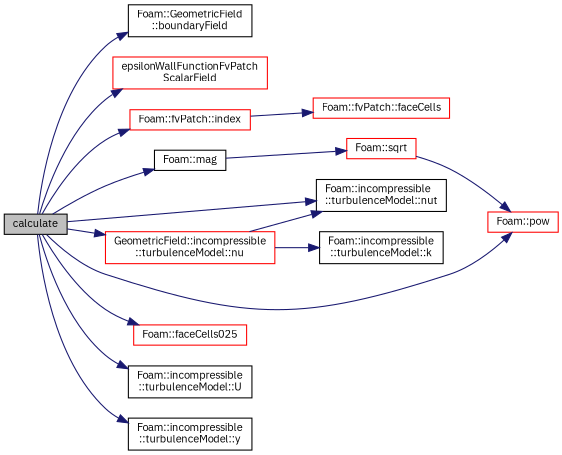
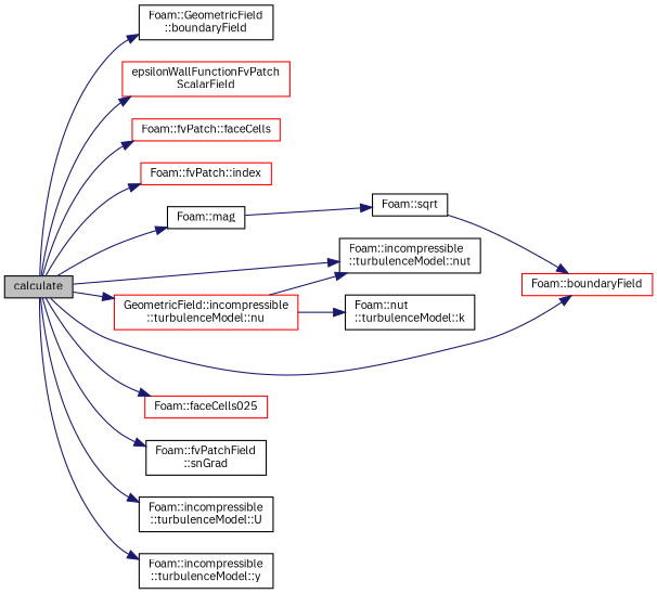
  digraph {
    fontname="IBM Plex Sans"
    rankdir=LR
    node [color=black fontname="IBM Plex Sans" fontsize=10 shape=record]
    edge [color=midnightblue fontname="IBM Plex Sans" fontsize=10 labelfontname=FreeSans labelfontsize=10 style=solid]
    n1 [fillcolor=grey75 fontcolor=black height=0.2 label=calculate style=filled width=0.4]
    n2 [height=0.2 label="Foam::GeometricField\l::boundaryField" width=0.4]
    n3 [color=red height=0.2 label="epsilonWallFunctionFvPatch\lScalarField" width=0.4]
    n4 [color=red height=0.2 label="Foam::fvPatch::faceCells" width=0.4]
    n5 [color=red height=0.2 label="Foam::fvPatch::index" width=0.4]
    n6 [height=0.2 label="Foam::mag" width=0.4]
    n7 [color=red height=0.2 label="GeometricField::incompressible\l::turbulenceModel::nu" width=0.4]
    n8 [height=0.2 label="Foam::incompressible\l::turbulenceModel::nut" width=0.4]
-   n9 [color=red height=0.2 label="Foam::pow" width=0.4]
+   n9 [color=red height=0.2 label="Foam::boundaryField" width=0.4]
    n10 [color=red height=0.2 label="Foam::faceCells025" width=0.4]
+   n11 [height=0.2 label="Foam::fvPatchField\l::snGrad" width=0.4]
    n12 [height=0.2 label="Foam::incompressible\l::turbulenceModel::U" width=0.4]
    n13 [height=0.2 label="Foam::incompressible\l::turbulenceModel::y" width=0.4]
-   n14 [height=0.2 label="Foam::incompressible\l::turbulenceModel::k" width=0.4]
-   n15 [color=red height=0.2 label="Foam::sqrt" width=0.4]
+   n14 [height=0.2 label="Foam::nut\l::turbulenceModel::k" width=0.4]
+   n15 [height=0.2 label="Foam::sqrt" width=0.4]
    n1 -> n2
    n1 -> n3
-   n5 -> n4
+   n1 -> n4
    n1 -> n5
    n1 -> n6
    n1 -> n7
    n1 -> n8
    n1 -> n9
    n1 -> n10
+   n1 -> n11
    n1 -> n12
    n1 -> n13
    n6 -> n15
    n7 -> n8
    n7 -> n14
    n15 -> n9
  }
